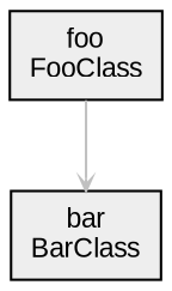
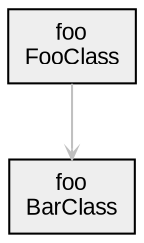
  digraph {
    node [fillcolor="#eeeeee" fontname=Arial fontsize=11 shape=record style=filled]
    n1 [label="foo\nFooClass\n"]
-   n2 [label="bar\nBarClass\n"]
+   n2 [label="foo\nBarClass\n"]
    n1 -> n2 [arrowhead=open arrowsize=0.5 color=grey fontname=Arial fontsize=9 style=filled]
  }
